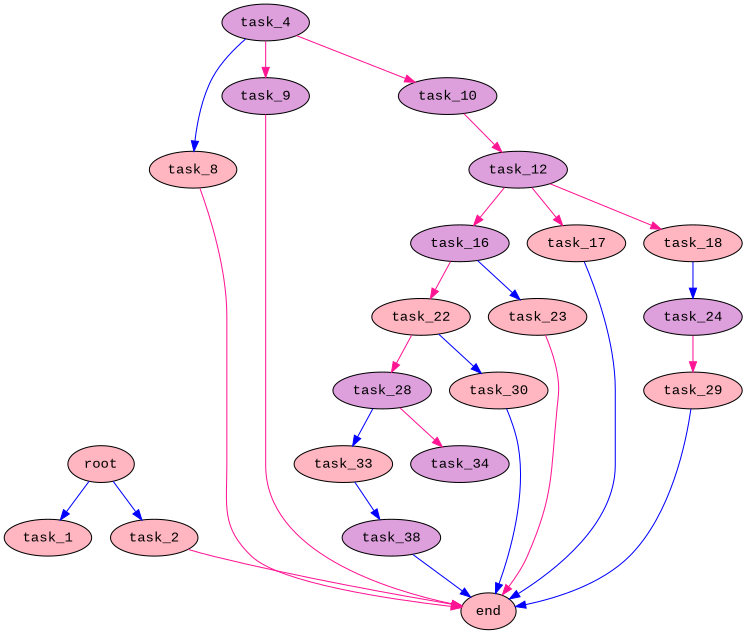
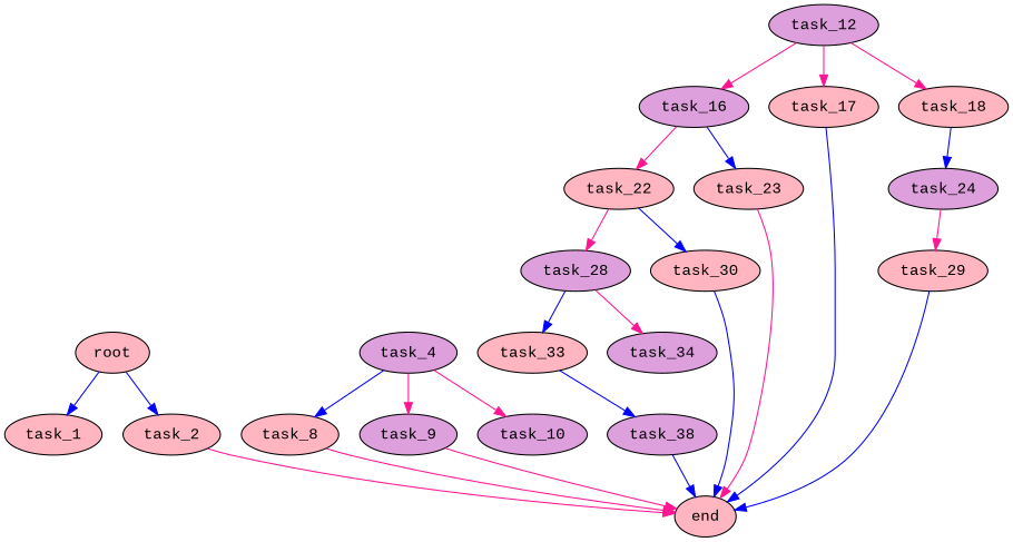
  digraph {
    fontname="Liberation Mono"
    node [fillcolor=lightpink fontname="Liberation Mono" style=filled]
    edge [color=deeppink fontname="Liberation Mono"]
    root
    task_1
    task_2
    end
    task_4 [fillcolor=plum]
    task_8
    task_9 [fillcolor=plum]
    task_10 [fillcolor=plum]
    task_12 [fillcolor=plum]
    task_16 [fillcolor=plum]
    task_17
    task_18
    task_22
    task_23
    task_24 [fillcolor=plum]
    task_28 [fillcolor=plum]
    task_30
    task_29
    task_33
    task_34 [fillcolor=plum]
    task_38 [fillcolor=plum]
    root -> task_1 [color=blue]
    root -> task_2 [color=blue]
    task_2 -> end
    task_4 -> task_8 [color=blue]
    task_4 -> task_9
    task_4 -> task_10
    task_8 -> end
    task_9 -> end
-   task_10 -> task_12
    task_12 -> task_16
    task_12 -> task_17
    task_12 -> task_18
    task_16 -> task_22
    task_16 -> task_23 [color=blue]
    task_17 -> end [color=blue]
    task_18 -> task_24 [color=blue]
    task_22 -> task_28
    task_22 -> task_30 [color=blue]
    task_23 -> end
    task_24 -> task_29
    task_28 -> task_33 [color=blue]
    task_28 -> task_34
    task_30 -> end [color=blue]
    task_29 -> end [color=blue]
    task_33 -> task_38 [color=blue]
    task_38 -> end [color=blue]
  }
